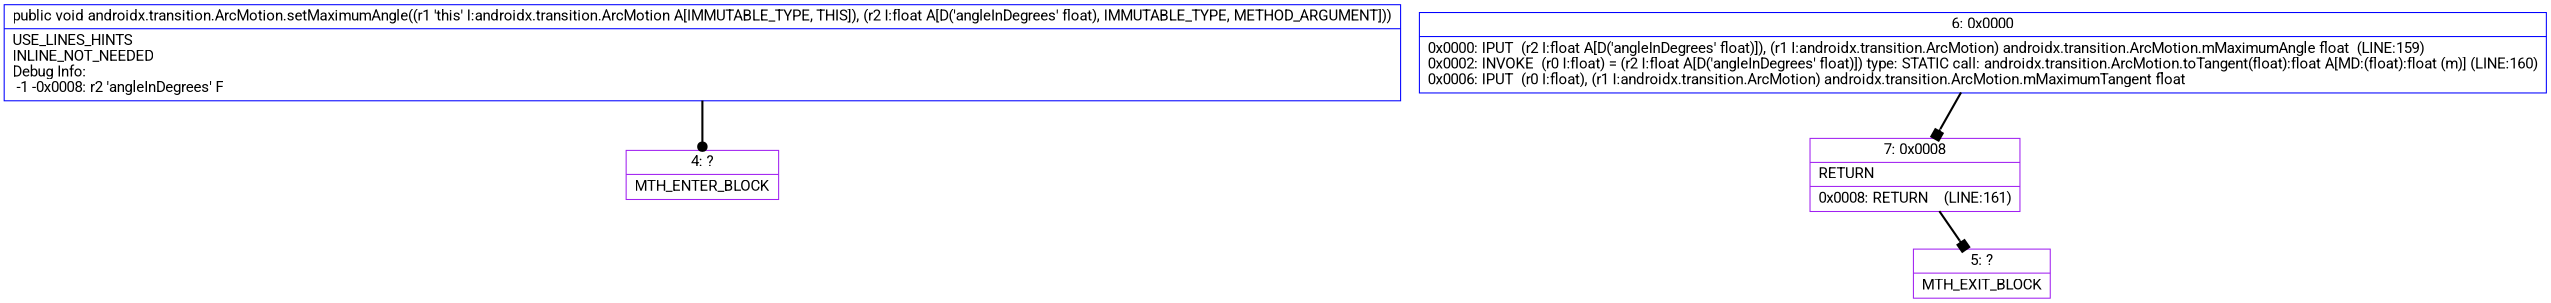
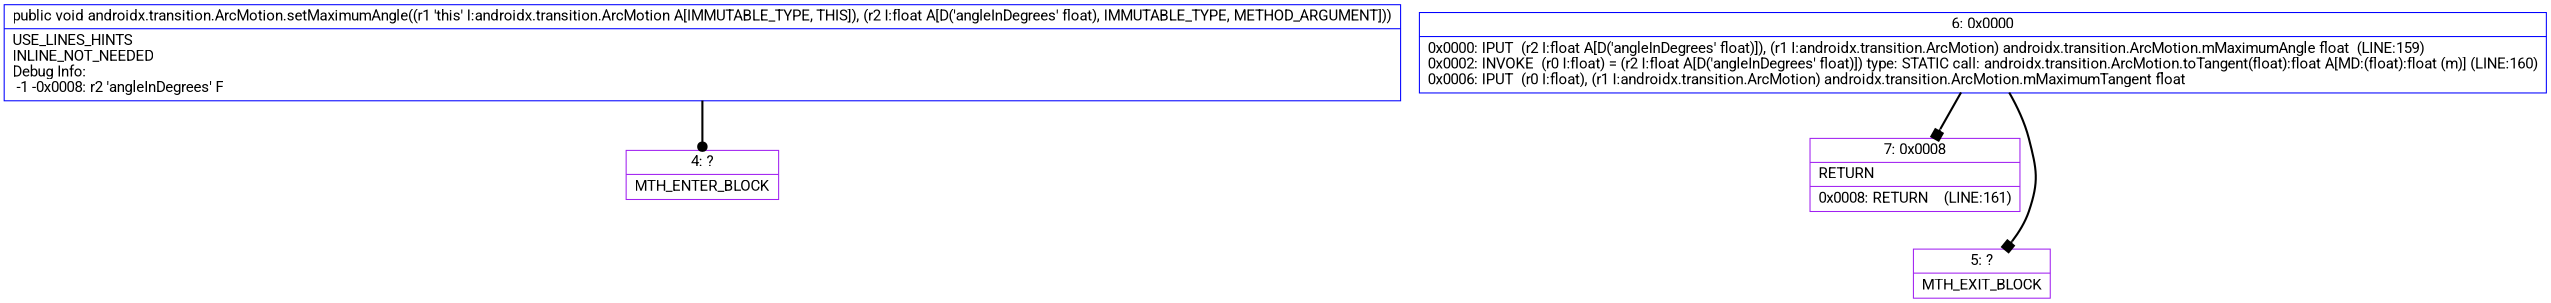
  digraph {
    fontname=Roboto
    node [color=purple fontname=Roboto shape=record]
    edge [arrowhead=box fontname=Roboto style=bold]
    n1 [label="{4\:\ ?|MTH_ENTER_BLOCK\l}"]
    n2 [color=blue label="{6\:\ 0x0000|0x0000: IPUT  (r2 I:float A[D('angleInDegrees' float)]), (r1 I:androidx.transition.ArcMotion) androidx.transition.ArcMotion.mMaximumAngle float  (LINE:159)\l0x0002: INVOKE  (r0 I:float) = (r2 I:float A[D('angleInDegrees' float)]) type: STATIC call: androidx.transition.ArcMotion.toTangent(float):float A[MD:(float):float (m)] (LINE:160)\l0x0006: IPUT  (r0 I:float), (r1 I:androidx.transition.ArcMotion) androidx.transition.ArcMotion.mMaximumTangent float \l}"]
    n3 [label="{7\:\ 0x0008|RETURN\l|0x0008: RETURN    (LINE:161)\l}"]
    n4 [label="{5\:\ ?|MTH_EXIT_BLOCK\l}"]
    n5 [color=blue label="{public void androidx.transition.ArcMotion.setMaximumAngle((r1 'this' I:androidx.transition.ArcMotion A[IMMUTABLE_TYPE, THIS]), (r2 I:float A[D('angleInDegrees' float), IMMUTABLE_TYPE, METHOD_ARGUMENT]))  | USE_LINES_HINTS\lINLINE_NOT_NEEDED\lDebug Info:\l  \-1 \-0x0008: r2 'angleInDegrees' F\l}"]
    n2 -> n3
-   n3 -> n4
+   n2 -> n4
    n5 -> n1 [arrowhead=dot]
  }
